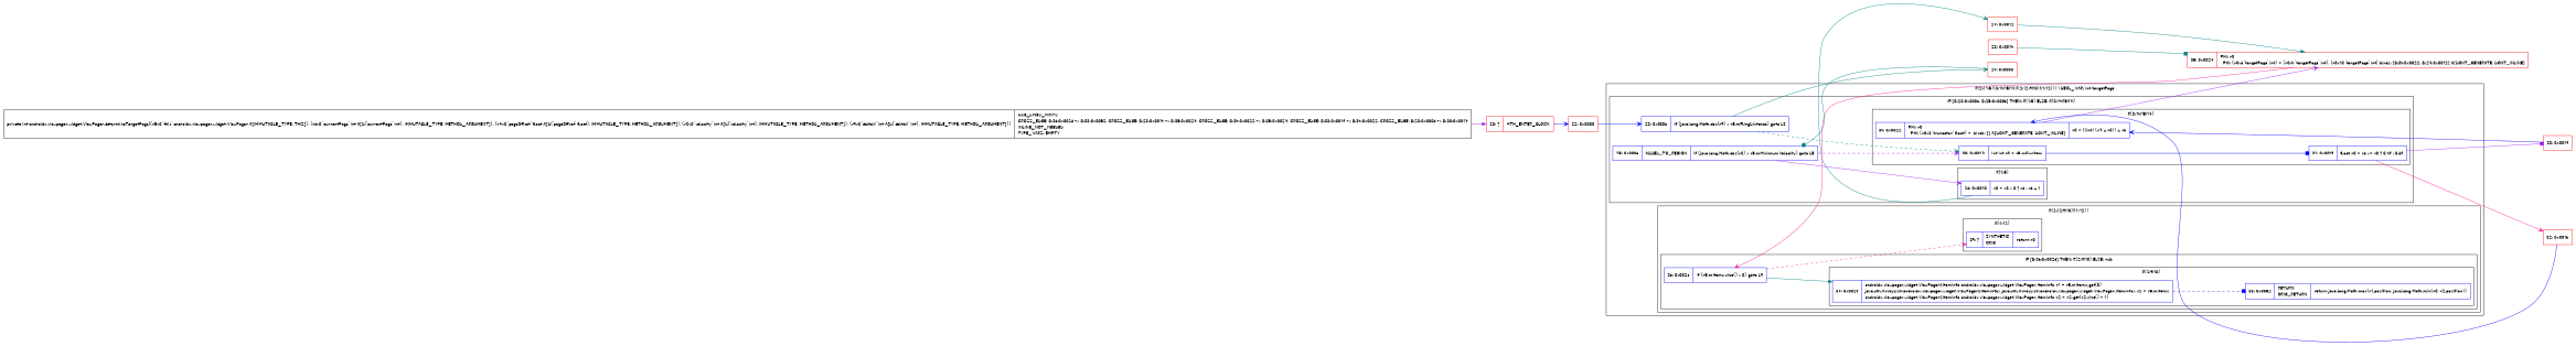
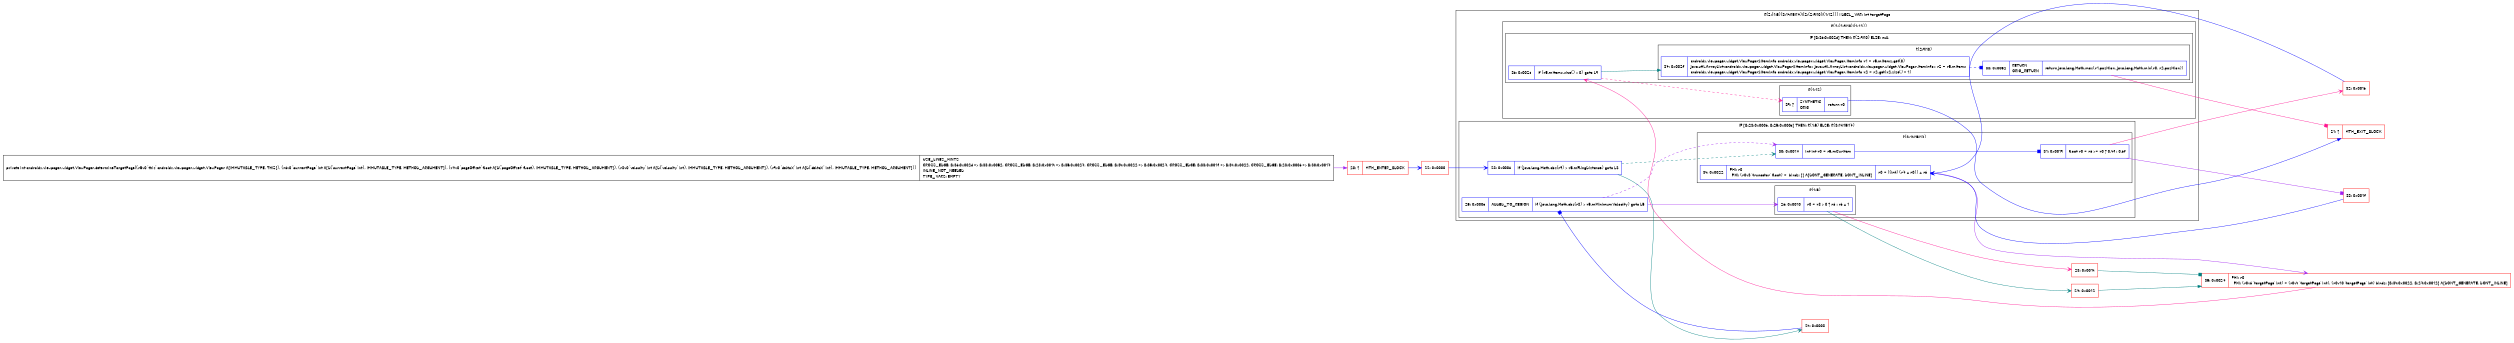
  digraph {
    fontname="Patrick Hand"
    rankdir=LR
    node [color=blue fontname="Patrick Hand" shape=record]
    edge [arrowhead=vee color=teal fontname="Patrick Hand"]
    n1 [label="{26\:\ 0x0010|r0 = r8 \> 0 ? r6 : r6 + 1\l}"]
    n2 [label="{30\:\ 0x0017|int int r0 = r5.mCurItem\l}"]
    n3 [label="{31\:\ 0x0019|float r0 = r6 \>= r0 ? 0.4f : 0.6f\l}"]
    n4 [label="{34\:\ 0x0022|PHI: r0 \l  PHI: (r0v3 'truncator' float) =  binds: [] A[DONT_GENERATE, DONT_INLINE]\l|r0 = ((int) (r7 + r0)) + r6\l}"]
    n5 [label="{23\:\ 0x0006|if (java.lang.Math.abs(r9) \> r5.mFlingDistance) goto L3\l}"]
    n6 [label="{25\:\ 0x000e|ADDED_TO_REGION\l|if (java.lang.Math.abs(r8) \> r5.mMinimumVelocity) goto L5\l}"]
    n7 [label="{37\:\ 0x002f|androidx.viewpager.widget.ViewPager$ItemInfo androidx.viewpager.widget.ViewPager.ItemInfo r1 = r5.mItems.get(0)\ljava.util.ArrayList\<androidx.viewpager.widget.ViewPager$ItemInfo\> java.util.ArrayList\<androidx.viewpager.widget.ViewPager.ItemInfo\> r2 = r5.mItems\landroidx.viewpager.widget.ViewPager$ItemInfo androidx.viewpager.widget.ViewPager.ItemInfo r2 = r2.get(r2.size() \- 1)\l}"]
    n8 [label="{38\:\ 0x0052|RETURN\lORIG_RETURN\l|return java.lang.Math.max(r1.position, java.lang.Math.min(r0, r2.position))\l}"]
    n9 [label="{36\:\ 0x002d|if (r5.mItems.size() \> 0) goto L9\l}"]
    n10 [label="{39\:\ ?|SYNTHETIC\lORIG\l|return r0\l}"]
    n11 [color=red label="{27\:\ 0x0012}"]
    n12 [color=red label="{28\:\ 0x0014}"]
    n13 [color=red label="{32\:\ 0x001b}"]
    n14 [color=red label="{33\:\ 0x001f}"]
    n15 [color=red label="{35\:\ 0x0027|PHI: r0 \l  PHI: (r0v6 'targetPage' int) = (r0v4 'targetPage' int), (r0v10 'targetPage' int) binds: [B:34:0x0022, B:27:0x0012] A[DONT_GENERATE, DONT_INLINE]\l}"]
    n16 [color=red label="{24\:\ 0x0008}"]
+   n17 [color=red label="{21\:\ ?|MTH_EXIT_BLOCK\l}"]
    n18 [color=red label="{20\:\ ?|MTH_ENTER_BLOCK\l}"]
    n19 [color=red label="{22\:\ 0x0000}"]
    n20 [label="{private int androidx.viewpager.widget.ViewPager.determineTargetPage((r5v0 'this' androidx.viewpager.widget.ViewPager A[IMMUTABLE_TYPE, THIS]), (r6v0 'currentPage' int A[D('currentPage' int), IMMUTABLE_TYPE, METHOD_ARGUMENT]), (r7v0 'pageOffset' float A[D('pageOffset' float), IMMUTABLE_TYPE, METHOD_ARGUMENT]), (r8v0 'velocity' int A[D('velocity' int), IMMUTABLE_TYPE, METHOD_ARGUMENT]), (r9v0 'deltaX' int A[D('deltaX' int), IMMUTABLE_TYPE, METHOD_ARGUMENT]))  | USE_LINES_HINTS\lCROSS_EDGE: B:36:0x002d \-\> B:38:0x0052, CROSS_EDGE: B:28:0x0014 \-\> B:35:0x0027, CROSS_EDGE: B:34:0x0022 \-\> B:35:0x0027, CROSS_EDGE: B:33:0x001f \-\> B:34:0x0022, CROSS_EDGE: B:23:0x0006 \-\> B:30:0x0017\lINLINE_NOT_NEEDED\lTYPE_VARS: EMPTY\l}" color=""]
    subgraph cluster_1 {
      label="R(2:(1:5)(3:14|15|17)|(2:(2:9|10)|(1:12))) | DECL_VAR: int targetPage\l"
      subgraph cluster_2 {
        label="IF [B:23:0x0006, B:25:0x000e] THEN: R(1:5) ELSE: R(3:14|15|17)"
        n5
        n6
        subgraph cluster_3 {
          label="R(1:5)"
          n1
        }
        subgraph cluster_4 {
          label="R(3:14|15|17)"
          n2
          n3
          n4
        }
      }
      subgraph cluster_5 {
        label="R(2:(2:9|10)|(1:12))"
        subgraph cluster_6 {
          label="IF [B:36:0x002d] THEN: R(2:9|10) ELSE: null"
          n9
          subgraph cluster_7 {
            label="R(2:9|10)"
            n7
            n8
          }
        }
        subgraph cluster_8 {
          label="R(1:12)"
          n10
        }
      }
    }
    n1 -> n11
+   n1 -> n12 [color=deeppink]
    n2 -> n3 [arrowhead=box color=blue]
    n3 -> n13 [color=deeppink]
    n3 -> n14 [arrowhead=box color=purple]
    n4 -> n15 [color=purple]
    n5 -> n2 [style=dashed]
    n5 -> n16
    n6 -> n1 [color=purple]
    n6 -> n2 [color=purple style=dashed]
    n7 -> n8 [arrowhead=box color=blue style=dashed]
+   n8 -> n17 [arrowhead=box color=deeppink]
    n9 -> n7 [arrowhead=normal]
    n9 -> n10 [color=deeppink style=dashed]
+   n10 -> n17 [arrowhead=normal color=blue]
    n11 -> n15 [arrowhead=normal]
    n12 -> n15 [arrowhead=box]
    n13 -> n4 [color=blue]
    n14 -> n4 [color=blue]
    n15 -> n9 [color=deeppink]
-   n16 -> n6 [arrowhead=box]
+   n16 -> n6 [arrowhead=box color=blue]
    n18 -> n19 [color=blue]
    n19 -> n5 [color=blue]
    n20 -> n18 [arrowhead=normal color=purple]
  }
